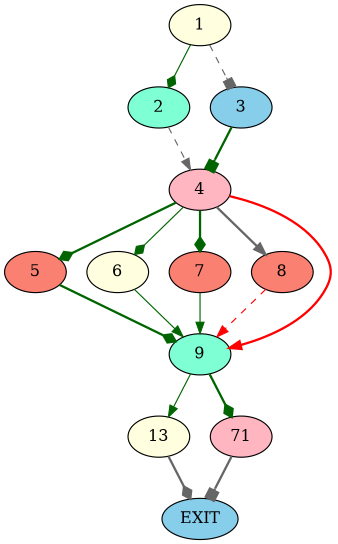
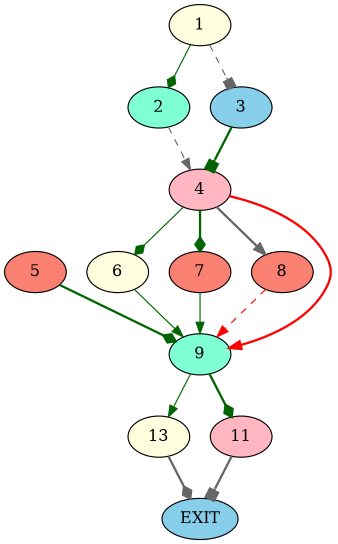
  digraph {
    node [fillcolor=lightyellow style=filled]
    edge [arrowhead=diamond color=darkgreen style=bold]
    1
    2 [fillcolor=aquamarine]
    3 [fillcolor=skyblue]
    n4 [fillcolor=skyblue label=EXIT]
    4 [fillcolor=lightpink]
    5 [fillcolor=salmon]
    6
    7 [fillcolor=salmon]
    8 [fillcolor=salmon]
    9 [fillcolor=aquamarine]
    n11 [label=13]
-   11 [fillcolor=lightpink label=71]
+   11 [fillcolor=lightpink]
    1 -> 2 [style=solid]
    1 -> 3 [arrowhead=box color=gray40 style=dashed]
    2 -> 4 [arrowhead=normal color=gray40 style=dashed]
    3 -> 4 [arrowhead=box]
-   4 -> 5
    4 -> 6 [style=solid]
    4 -> 7
    4 -> 8 [arrowhead=normal color=gray40]
    4 -> 9 [arrowhead=normal color=red]
    5 -> 9
    6 -> 9 [arrowhead=normal style=solid]
    7 -> 9 [arrowhead=normal style=solid]
    8 -> 9 [arrowhead=normal color=red style=dashed]
    9 -> n11 [arrowhead=normal style=solid]
    9 -> 11
    n11 -> n4 [color=gray40]
    11 -> n4 [arrowhead=box color=gray40]
  }
